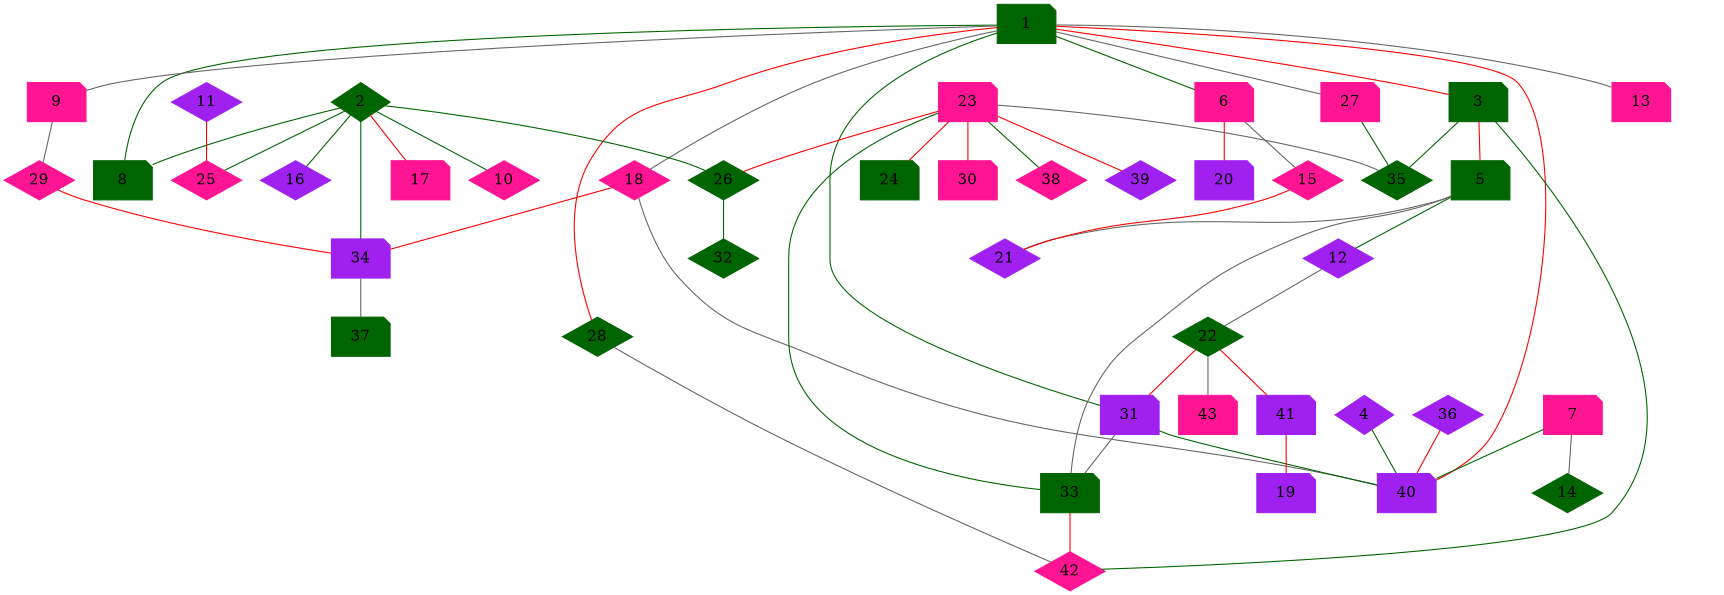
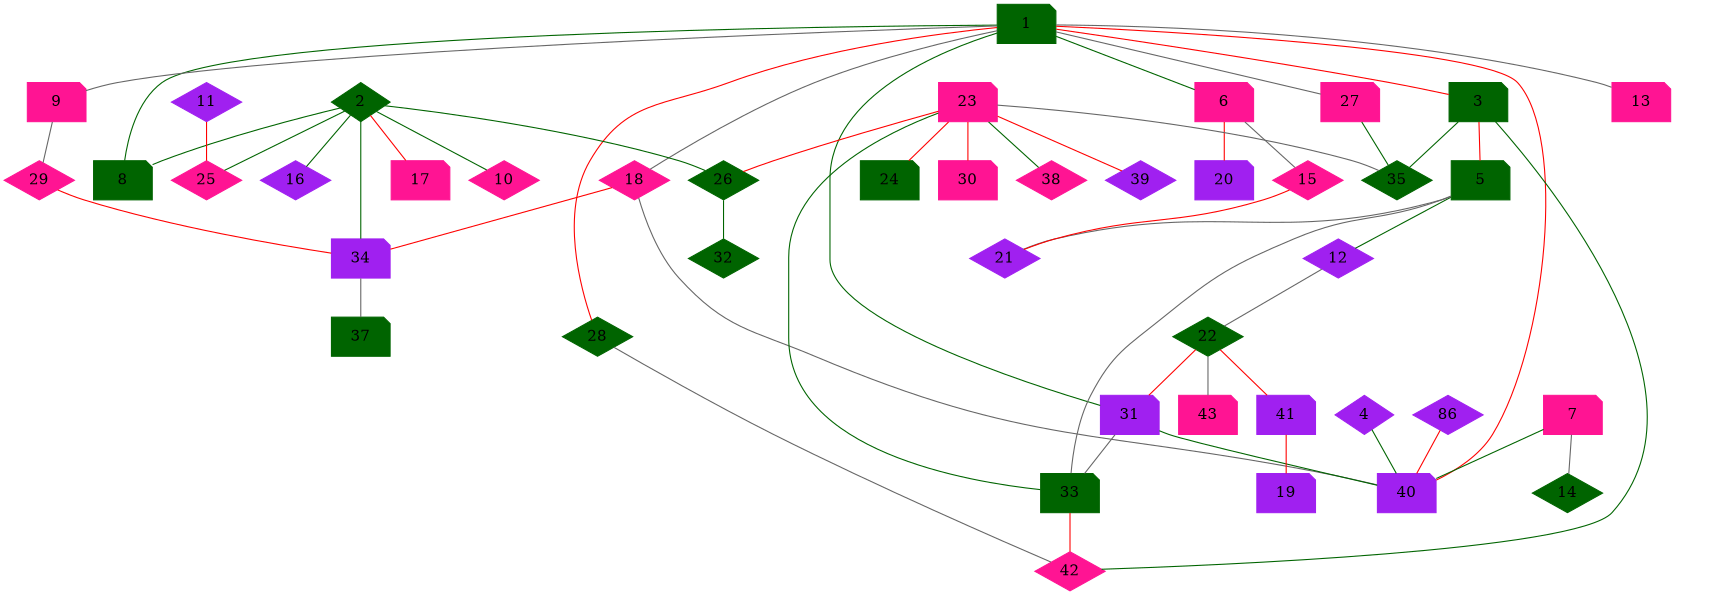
  graph {
    node [color=deeppink shape=note style=filled]
    edge [color=red weight=1.0]
    1 [color=darkgreen]
    3 [color=darkgreen]
    6
    8 [color=darkgreen]
    9
    13
    18 [shape=diamond]
    27
    28 [color=darkgreen shape=diamond]
    31 [color=purple]
    40 [color=purple]
    5 [color=darkgreen]
    35 [color=darkgreen shape=diamond]
    42 [shape=diamond]
    15 [shape=diamond]
    20 [color=purple]
    29 [shape=diamond]
    34 [color=purple]
    33 [color=darkgreen]
    2 [color=darkgreen shape=diamond]
    10 [shape=diamond]
    16 [color=purple shape=diamond]
    17
    25 [shape=diamond]
    26 [color=darkgreen shape=diamond]
    32 [color=darkgreen shape=diamond]
    37 [color=darkgreen]
    12 [color=purple shape=diamond]
    21 [color=purple shape=diamond]
    4 [color=purple shape=diamond]
    22 [color=darkgreen shape=diamond]
    7
    14 [color=darkgreen shape=diamond]
    19 [color=purple]
    11 [color=purple shape=diamond]
    41 [color=purple]
    43
    23
    24 [color=darkgreen]
    30
    38 [shape=diamond]
    39 [color=purple shape=diamond]
-   36 [color=purple shape=diamond]
+   36 [color=purple shape=diamond label=86]
    1 -- 3
    1 -- 6 [color=darkgreen]
    1 -- 8 [color=darkgreen]
    1 -- 9 [color=gray40]
    1 -- 13 [color=gray40]
    1 -- 18 [color=gray40]
    1 -- 27 [color=gray40]
    1 -- 28
    1 -- 31 [color=darkgreen]
    1 -- 40
    3 -- 5
    3 -- 35 [color=darkgreen]
    3 -- 42 [color=darkgreen]
    6 -- 15 [color=gray40]
    6 -- 20
    9 -- 29 [color=gray40]
    18 -- 40 [color=gray40]
    18 -- 34
    27 -- 35 [color=darkgreen]
    28 -- 42 [color=gray40]
    31 -- 40 [color=darkgreen]
    31 -- 33 [color=gray40]
    5 -- 33 [color=gray40]
    5 -- 12 [color=darkgreen]
    5 -- 21 [color=gray40]
    15 -- 21
    29 -- 34
    34 -- 37 [color=gray40]
    33 -- 42
    2 -- 8 [color=darkgreen]
    2 -- 34 [color=darkgreen]
    2 -- 10 [color=darkgreen]
    2 -- 16 [color=darkgreen]
    2 -- 17
    2 -- 25 [color=darkgreen]
    2 -- 26 [color=darkgreen]
    26 -- 32 [color=darkgreen]
    12 -- 22 [color=gray40]
    4 -- 40 [color=darkgreen]
    22 -- 31 [weight=2.0]
    22 -- 41
    22 -- 43 [color=gray40]
    7 -- 40 [color=darkgreen]
    7 -- 14 [color=gray40]
    11 -- 25
    41 -- 19
    23 -- 35 [color=gray40]
    23 -- 33 [color=darkgreen]
    23 -- 26
    23 -- 24
    23 -- 30
    23 -- 38 [color=darkgreen]
    23 -- 39
    36 -- 40
  }
